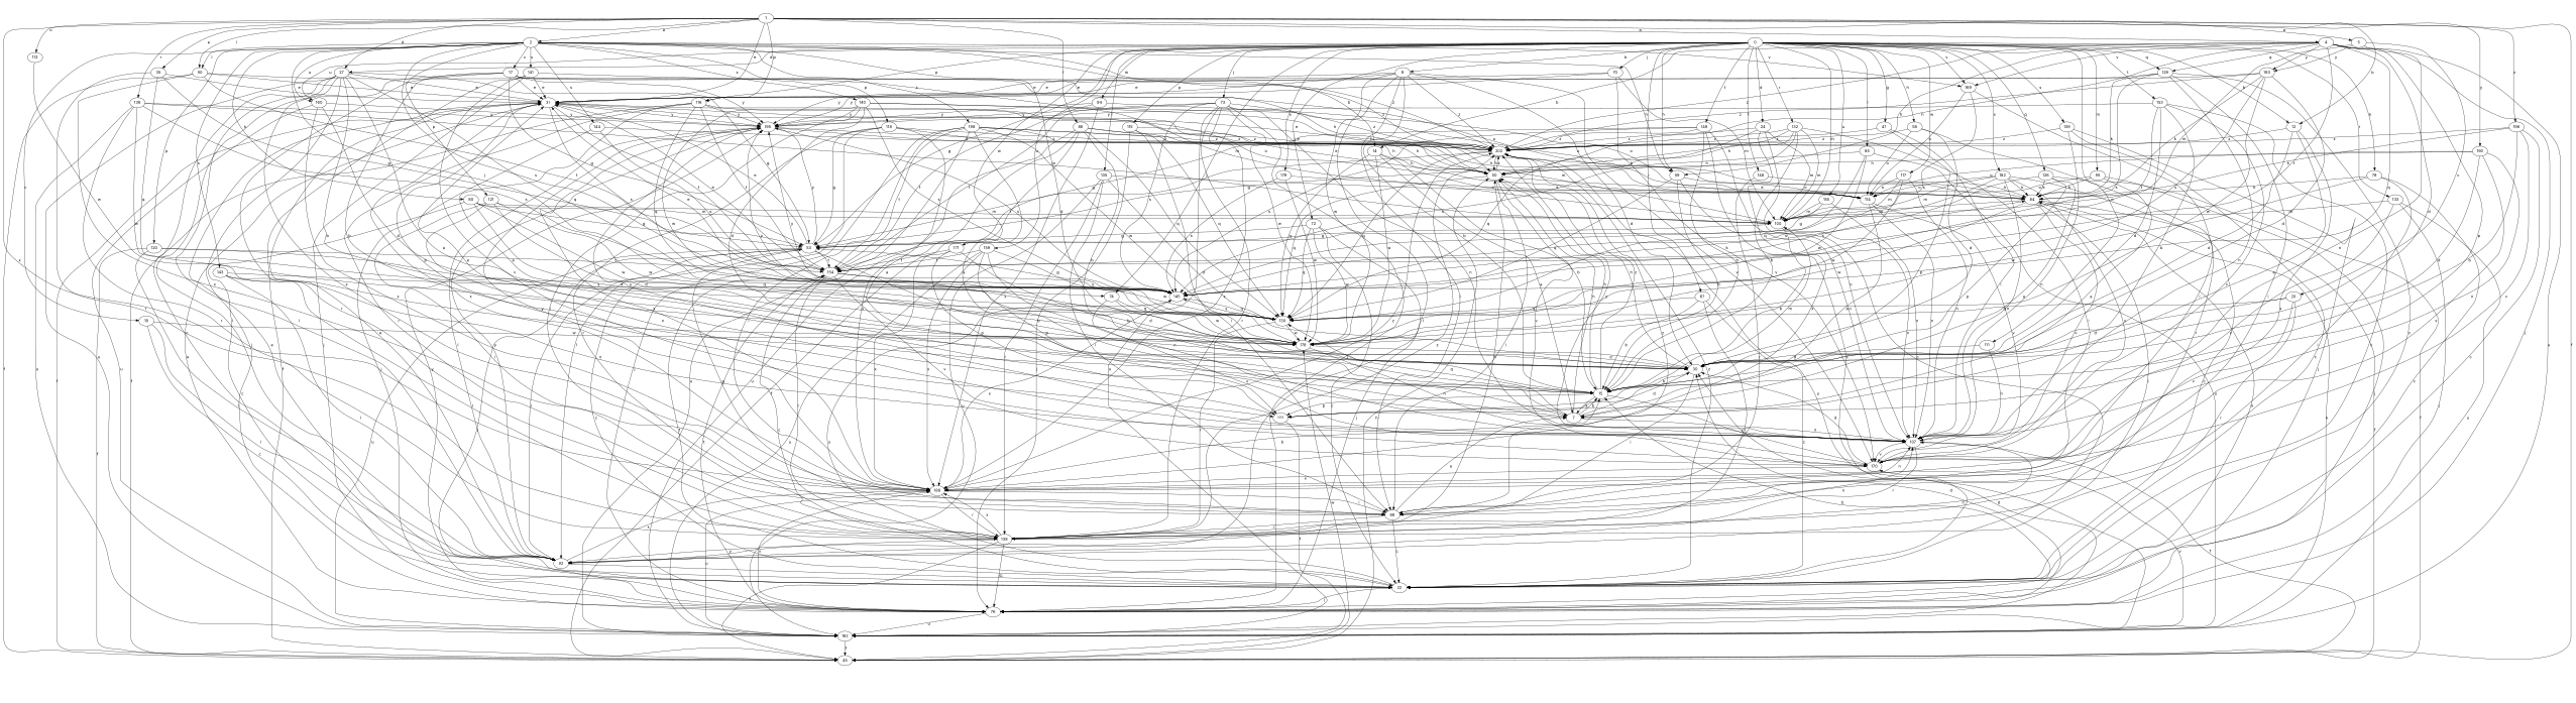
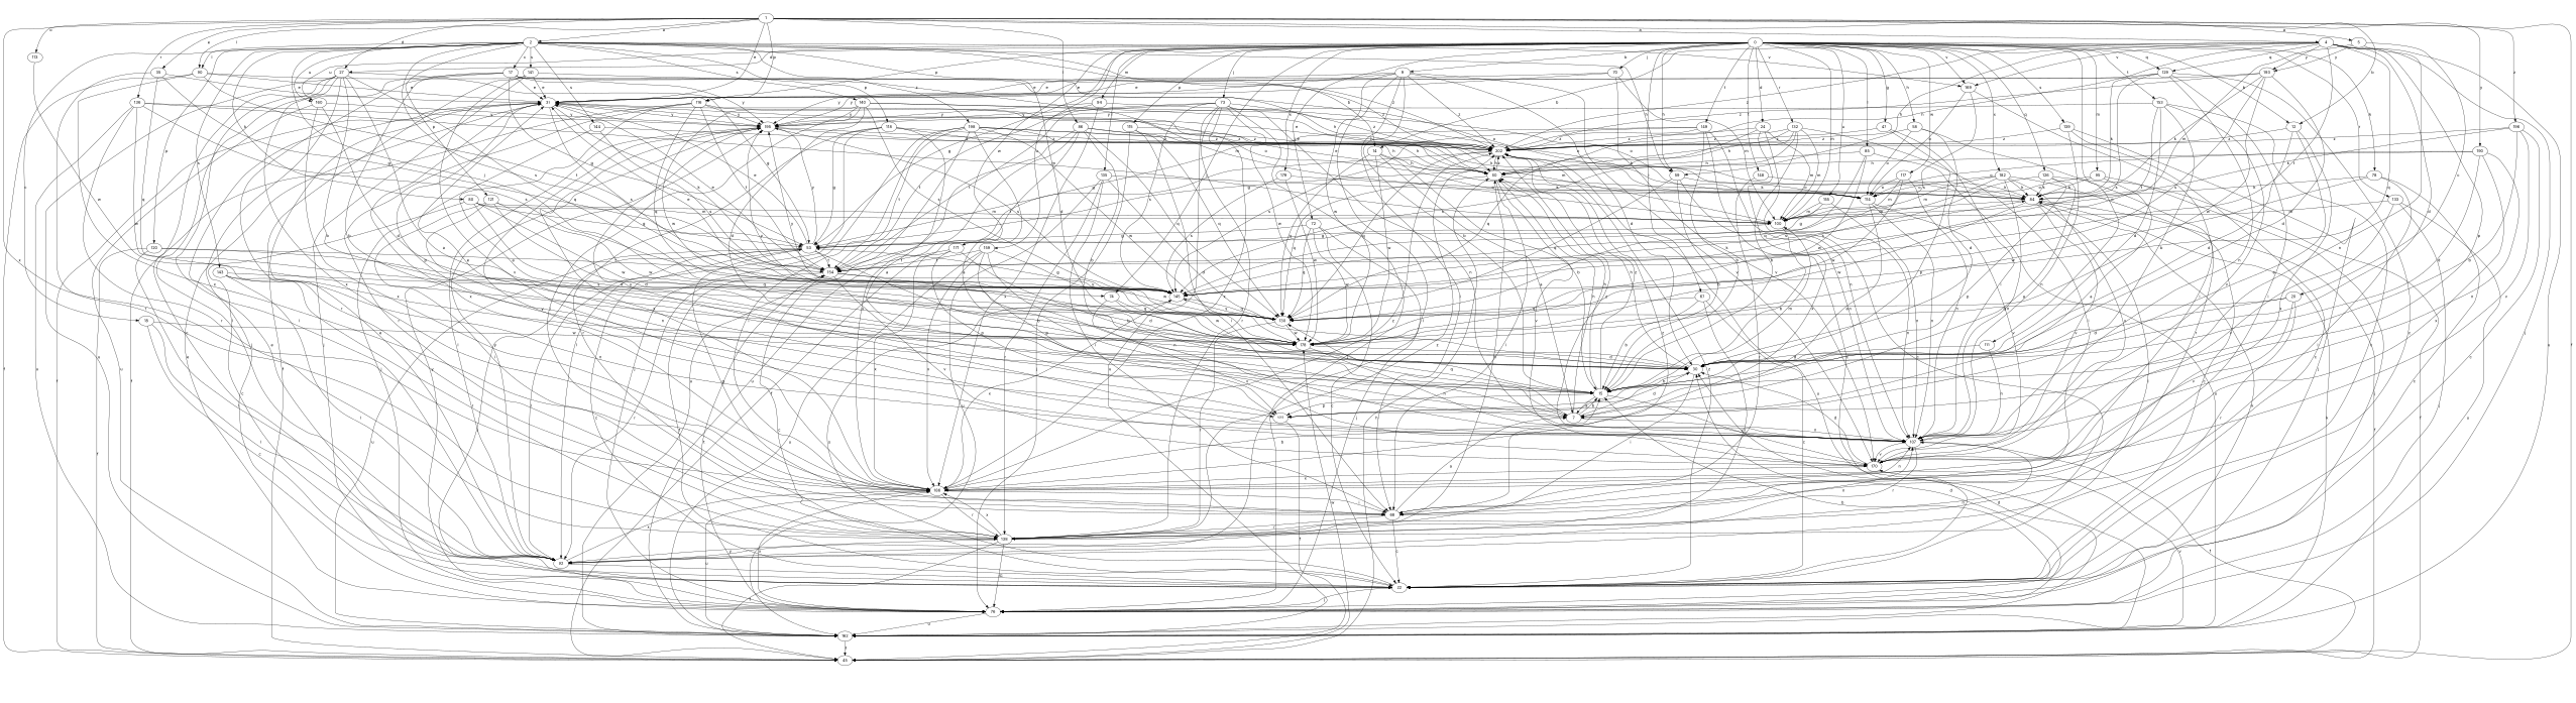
  strict digraph {
    fontname=Inter
    node [fontname=Inter]
    edge [fontname=Inter]
    0
    9
    12
    24
    27
    47
    53
    58
    59
    67
    70
    72
    73
    74
    78
    85
    94
    95
    100
    111
    115
    116
    126
    129
    132
    133
    135
    139
    148
    149
    153
    155
    159
    160
    169
    171
    n37 [label=117]
    179
    182
    37
    30
    202
    15
    68
    92
    170
    178
    195
    186
    7
    130
    22
    76
    162
    122
    107
    154
    114
    138
    145
    84
    60
    45
    1
    2
    4
    5
    35
    86
    90
    113
    136
    190
    196
    14
    17
    18
    80
    118
    120
    121
    140
    141
    143
    144
    198
    193
    20
    0 -> 9 [label=b]
    0 -> 12 [label=b]
    0 -> 24 [label=d]
    0 -> 27 [label=d]
    0 -> 47 [label=g]
    0 -> 53 [label=g]
    0 -> 58 [label=h]
    0 -> 59 [label=h]
    0 -> 67 [label=i]
    0 -> 70 [label=j]
    0 -> 72 [label=j]
    0 -> 73 [label=j]
    0 -> 74 [label=j]
    0 -> 78 [label=k]
    0 -> 85 [label=l]
    0 -> 94 [label=m]
    0 -> 95 [label=m]
    0 -> 100 [label=m]
    0 -> 111 [label=o]
    0 -> 115 [label=p]
    0 -> 116 [label=p]
    0 -> 126 [label=q]
    0 -> 129 [label=q]
    0 -> 132 [label=r]
    0 -> 133 [label=r]
    0 -> 135 [label=r]
    0 -> 139 [label=s]
    0 -> 148 [label=t]
    0 -> 149 [label=t]
    0 -> 153 [label=t]
    0 -> 155 [label=u]
    0 -> 159 [label=u]
    0 -> 160 [label=u]
    0 -> 169 [label=v]
    0 -> 171 [label=w]
    0 -> n37 [label=w]
    0 -> 179 [label=x]
    0 -> 182 [label=x]
    9 -> 37 [label=e]
    9 -> 30 [label=d]
    9 -> 202 [label=z]
    9 -> 15 [label=b]
    9 -> 68 [label=i]
    9 -> 92 [label=l]
    9 -> 170 [label=v]
    9 -> 178 [label=w]
    9 -> 195 [label=y]
    12 -> 30 [label=d]
    12 -> 202 [label=z]
    12 -> 186 [label=x]
    12 -> 7 [label=a]
    24 -> 100 [label=m]
    24 -> 202 [label=z]
    24 -> 186 [label=x]
    24 -> 130 [label=q]
    24 -> 22 [label=c]
    27 -> 53 [label=g]
-   27 -> 37 [label=e]
    27 -> 15 [label=b]
    27 -> 92 [label=l]
    27 -> 186 [label=x]
    27 -> 7 [label=a]
    27 -> 130 [label=q]
    27 -> 22 [label=c]
    27 -> 76 [label=j]
    27 -> 162 [label=u]
    47 -> 202 [label=z]
    47 -> 122 [label=p]
    47 -> 107 [label=i]
    53 -> 37 [label=e]
    53 -> 15 [label=b]
    53 -> 92 [label=l]
    53 -> 195 [label=y]
    53 -> 22 [label=c]
    53 -> 76 [label=j]
    53 -> 162 [label=u]
    53 -> 154 [label=t]
    58 -> 30 [label=d]
    58 -> 202 [label=z]
    58 -> 114 [label=o]
    58 -> 138 [label=r]
    59 -> 15 [label=b]
    59 -> 130 [label=q]
    59 -> 107 [label=n]
    59 -> 114 [label=o]
    67 -> 15 [label=b]
    67 -> 92 [label=l]
    67 -> 130 [label=q]
    67 -> 22 [label=c]
    70 -> 100 [label=m]
    70 -> 37 [label=e]
    70 -> 170 [label=v]
    70 -> 195 [label=y]
    72 -> 53 [label=g]
    72 -> 178 [label=w]
    72 -> 130 [label=q]
    72 -> 22 [label=c]
    72 -> 76 [label=j]
    73 -> 202 [label=z]
    73 -> 178 [label=w]
    73 -> 195 [label=y]
    73 -> 186 [label=x]
    73 -> 76 [label=j]
    73 -> 162 [label=u]
    73 -> 107 [label=n]
    73 -> 154 [label=t]
    73 -> 138 [label=r]
    73 -> 145 [label=s]
    74 -> 170 [label=v]
    74 -> 178 [label=w]
    74 -> 130 [label=q]
    78 -> 68 [label=i]
    78 -> 178 [label=w]
    78 -> 22 [label=c]
    78 -> 84 [label=k]
    85 -> 178 [label=w]
    85 -> 130 [label=q]
    85 -> 162 [label=u]
    85 -> 60 [label=h]
    94 -> 195 [label=y]
    94 -> 186 [label=x]
    94 -> 154 [label=t]
    94 -> 114 [label=o]
    95 -> 7 [label=a]
    95 -> 76 [label=j]
    95 -> 114 [label=o]
    95 -> 84 [label=k]
    100 -> 53 [label=g]
    100 -> 15 [label=b]
    100 -> 107 [label=n]
    111 -> 30 [label=d]
    111 -> 107 [label=n]
    115 -> 202 [label=z]
    115 -> 68 [label=i]
    115 -> 130 [label=q]
    115 -> 76 [label=j]
    116 -> 195 [label=y]
    116 -> 7 [label=a]
    116 -> 130 [label=q]
    116 -> 154 [label=t]
    116 -> 114 [label=o]
    116 -> 138 [label=r]
    116 -> 45 [label=f]
    126 -> 7 [label=a]
    126 -> 122 [label=p]
    126 -> 145 [label=s]
    126 -> 84 [label=k]
    126 -> 45 [label=f]
    129 -> 37 [label=e]
    129 -> 68 [label=i]
    129 -> 22 [label=c]
    129 -> 107 [label=n]
    129 -> 145 [label=s]
    129 -> 84 [label=k]
    132 -> 53 [label=g]
    132 -> 100 [label=m]
    132 -> 202 [label=z]
    132 -> 15 [label=b]
    132 -> 68 [label=i]
    132 -> 145 [label=s]
    132 -> 60 [label=h]
    133 -> 100 [label=m]
    133 -> 170 [label=v]
    133 -> 76 [label=j]
    133 -> 162 [label=u]
    135 -> 30 [label=d]
    135 -> 68 [label=i]
    135 -> 162 [label=u]
    135 -> 114 [label=o]
    135 -> 138 [label=r]
    139 -> 202 [label=z]
    139 -> 22 [label=c]
    139 -> 76 [label=j]
    139 -> 107 [label=n]
    148 -> 138 [label=r]
    148 -> 84 [label=k]
    149 -> 53 [label=g]
    149 -> 202 [label=z]
    149 -> 15 [label=b]
    149 -> 22 [label=c]
    149 -> 107 [label=n]
    149 -> 145 [label=s]
    153 -> 30 [label=d]
    153 -> 15 [label=b]
    153 -> 170 [label=v]
    153 -> 195 [label=y]
    153 -> 22 [label=c]
    153 -> 154 [label=t]
    155 -> 53 [label=g]
    155 -> 100 [label=m]
    155 -> 107 [label=n]
    159 -> 178 [label=w]
    159 -> 186 [label=x]
    159 -> 162 [label=u]
    159 -> 122 [label=p]
    159 -> 107 [label=n]
    159 -> 154 [label=t]
    160 -> 30 [label=d]
    160 -> 195 [label=y]
    160 -> 186 [label=x]
    160 -> 162 [label=u]
    169 -> 68 [label=i]
    169 -> 114 [label=o]
    169 -> 145 [label=s]
    171 -> 15 [label=b]
    171 -> 186 [label=x]
    171 -> 122 [label=p]
    171 -> 154 [label=t]
    n37 -> 100 [label=m]
    n37 -> 178 [label=w]
    n37 -> 107 [label=n]
    n37 -> 114 [label=o]
    179 -> 178 [label=w]
    179 -> 145 [label=s]
    179 -> 84 [label=k]
    182 -> 100 [label=m]
    182 -> 170 [label=v]
    182 -> 22 [label=c]
    182 -> 107 [label=n]
    182 -> 114 [label=o]
    182 -> 145 [label=s]
    182 -> 84 [label=k]
    37 -> 195 [label=y]
    37 -> 186 [label=x]
    37 -> 122 [label=p]
-   37 -> 154 [label=t]
+   37 -> 154 [label=k]
    37 -> 145 [label=s]
    37 -> 45 [label=f]
    30 -> 15 [label=b]
    30 -> 68 [label=i]
    30 -> 60 [label=h]
    202 -> 37 [label=e]
    202 -> 130 [label=q]
    202 -> 162 [label=u]
    202 -> 154 [label=t]
    202 -> 60 [label=h]
    15 -> 100 [label=m]
    15 -> 202 [label=z]
    15 -> 170 [label=v]
    15 -> 7 [label=a]
    15 -> 122 [label=p]
    15 -> 60 [label=h]
    68 -> 53 [label=g]
    68 -> 202 [label=z]
    68 -> 7 [label=a]
    68 -> 22 [label=c]
    68 -> 138 [label=r]
    92 -> 37 [label=e]
    92 -> 195 [label=y]
    92 -> 186 [label=x]
    92 -> 22 [label=c]
    92 -> 107 [label=n]
    170 -> 30 [label=d]
    170 -> 186 [label=x]
    178 -> 30 [label=d]
    178 -> 195 [label=y]
    178 -> 107 [label=n]
    195 -> 202 [label=z]
    195 -> 92 [label=l]
    195 -> 186 [label=x]
    195 -> 145 [label=s]
    195 -> 60 [label=h]
    186 -> 202 [label=z]
    186 -> 15 [label=b]
    186 -> 68 [label=i]
    186 -> 195 [label=y]
    186 -> 162 [label=u]
    186 -> 107 [label=n]
    186 -> 138 [label=r]
    7 -> 30 [label=d]
    7 -> 15 [label=b]
    7 -> 130 [label=q]
    7 -> 107 [label=n]
    7 -> 60 [label=h]
    130 -> 178 [label=w]
    130 -> 195 [label=y]
    130 -> 138 [label=r]
    130 -> 145 [label=s]
    22 -> 37 [label=e]
    22 -> 202 [label=z]
    22 -> 76 [label=j]
    22 -> 154 [label=t]
    22 -> 145 [label=s]
    76 -> 37 [label=e]
    76 -> 30 [label=d]
    76 -> 15 [label=b]
    76 -> 195 [label=y]
    76 -> 186 [label=x]
    76 -> 162 [label=u]
    76 -> 154 [label=t]
    76 -> 84 [label=k]
    162 -> 30 [label=d]
    162 -> 170 [label=v]
    162 -> 84 [label=k]
    162 -> 45 [label=f]
    122 -> 37 [label=e]
    122 -> 45 [label=f]
    107 -> 202 [label=z]
    107 -> 170 [label=v]
    107 -> 195 [label=y]
    107 -> 138 [label=r]
    107 -> 45 [label=f]
    154 -> 37 [label=e]
    154 -> 30 [label=d]
    154 -> 170 [label=v]
    154 -> 22 [label=c]
-   154 -> 138 [label=r]
+   154 -> 92 [label=r]
    154 -> 145 [label=s]
    114 -> 170 [label=v]
    114 -> 7 [label=a]
    114 -> 107 [label=n]
    138 -> 202 [label=z]
    138 -> 92 [label=y]
    138 -> 186 [label=x]
    138 -> 76 [label=c]
    138 -> 107 [label=n]
    138 -> 60 [label=h]
    138 -> 45 [label=f]
    145 -> 53 [label=g]
    145 -> 37 [label=e]
    145 -> 186 [label=x]
    145 -> 130 [label=q]
    145 -> 84 [label=k]
    84 -> 100 [label=m]
    84 -> 37 [label=e]
    84 -> 92 [label=l]
    84 -> 170 [label=v]
    84 -> 178 [label=w]
    84 -> 45 [label=f]
    60 -> 37 [label=e]
    60 -> 202 [label=z]
    60 -> 68 [label=i]
    60 -> 170 [label=v]
    60 -> 130 [label=q]
    60 -> 84 [label=k]
    45 -> 178 [label=w]
    45 -> 60 [label=h]
    1 -> 12 [label=b]
    1 -> 27 [label=d]
    1 -> 116 [label=p]
    1 -> 37 [label=e]
    1 -> 186 [label=x]
    1 -> 45 [label=f]
    1 -> 2 [label=a]
    1 -> 4 [label=a]
    1 -> 5 [label=a]
    1 -> 35 [label=e]
    1 -> 86 [label=l]
    1 -> 90 [label=l]
    1 -> 113 [label=o]
    1 -> 136 [label=r]
    1 -> 190 [label=y]
    1 -> 196 [label=z]
    2 -> 59 [label=h]
    2 -> 74 [label=j]
    2 -> 160 [label=u]
    2 -> 169 [label=v]
    2 -> 30 [label=d]
    2 -> 202 [label=z]
    2 -> 145 [label=s]
    2 -> 90 [label=l]
    2 -> 14 [label=b]
    2 -> 17 [label=c]
    2 -> 18 [label=c]
    2 -> 80 [label=k]
    2 -> 118 [label=p]
    2 -> 120 [label=p]
    2 -> 121 [label=p]
    2 -> 140 [label=s]
    2 -> 141 [label=s]
    2 -> 143 [label=s]
    2 -> 144 [label=s]
    2 -> 198 [label=z]
    4 -> 59 [label=h]
    4 -> 129 [label=q]
    4 -> 169 [label=v]
    4 -> 30 [label=d]
    4 -> 202 [label=z]
    4 -> 130 [label=q]
    4 -> 76 [label=j]
    4 -> 162 [label=u]
    4 -> 122 [label=p]
    4 -> 154 [label=t]
    4 -> 60 [label=h]
    4 -> 14 [label=b]
    4 -> 193 [label=y]
    5 -> 100 [label=m]
    5 -> 107 [label=n]
    5 -> 193 [label=y]
    5 -> 20 [label=c]
    35 -> 53 [label=g]
    35 -> 37 [label=e]
    35 -> 130 [label=q]
    35 -> 138 [label=r]
    86 -> 202 [label=z]
    86 -> 15 [label=b]
    86 -> 186 [label=x]
    86 -> 130 [label=q]
    86 -> 162 [label=u]
    86 -> 84 [label=k]
    86 -> 45 [label=f]
    90 -> 100 [label=m]
    90 -> 37 [label=e]
    90 -> 186 [label=x]
    90 -> 154 [label=t]
    90 -> 45 [label=f]
    113 -> 178 [label=w]
    136 -> 100 [label=m]
    136 -> 178 [label=w]
    136 -> 195 [label=y]
    136 -> 162 [label=u]
    136 -> 138 [label=r]
    136 -> 145 [label=s]
    190 -> 30 [label=d]
    190 -> 186 [label=x]
    190 -> 107 [label=n]
    190 -> 114 [label=o]
    190 -> 60 [label=h]
    196 -> 202 [label=z]
    196 -> 15 [label=b]
    196 -> 170 [label=v]
    196 -> 22 [label=c]
    196 -> 84 [label=k]
    14 -> 15 [label=b]
    14 -> 178 [label=w]
    14 -> 7 [label=a]
    14 -> 130 [label=q]
    14 -> 60 [label=h]
    17 -> 53 [label=g]
    17 -> 37 [label=e]
    17 -> 15 [label=b]
    17 -> 92 [label=l]
    17 -> 195 [label=y]
    17 -> 114 [label=o]
    17 -> 138 [label=r]
    17 -> 60 [label=h]
    18 -> 92 [label=l]
    18 -> 178 [label=w]
    18 -> 22 [label=c]
    80 -> 53 [label=g]
    80 -> 100 [label=m]
    80 -> 30 [label=d]
    80 -> 178 [label=w]
    80 -> 22 [label=c]
    118 -> 53 [label=g]
    118 -> 202 [label=z]
    118 -> 92 [label=l]
    118 -> 7 [label=a]
    118 -> 138 [label=r]
    118 -> 60 [label=h]
    120 -> 92 [label=l]
    120 -> 130 [label=q]
    120 -> 154 [label=t]
    120 -> 45 [label=f]
    121 -> 100 [label=m]
    121 -> 30 [label=d]
    121 -> 68 [label=i]
    121 -> 178 [label=w]
    121 -> 107 [label=n]
    140 -> 30 [label=d]
    140 -> 68 [label=i]
    140 -> 178 [label=w]
    140 -> 195 [label=y]
    140 -> 114 [label=o]
    140 -> 145 [label=s]
    140 -> 60 [label=h]
    141 -> 37 [label=e]
    141 -> 202 [label=z]
    141 -> 170 [label=v]
    141 -> 76 [label=j]
    141 -> 45 [label=f]
    143 -> 92 [label=l]
    143 -> 107 [label=n]
    143 -> 138 [label=r]
    143 -> 145 [label=s]
    144 -> 202 [label=z]
    144 -> 76 [label=j]
    144 -> 145 [label=s]
    198 -> 100 [label=m]
    198 -> 202 [label=z]
    198 -> 68 [label=i]
    198 -> 178 [label=w]
    198 -> 7 [label=a]
    198 -> 76 [label=j]
    198 -> 162 [label=u]
    198 -> 154 [label=t]
    198 -> 84 [label=k]
    193 -> 37 [label=e]
    193 -> 30 [label=d]
    193 -> 202 [label=z]
    193 -> 178 [label=w]
    193 -> 145 [label=s]
    193 -> 84 [label=k]
    20 -> 30 [label=d]
    20 -> 170 [label=v]
    20 -> 130 [label=q]
    20 -> 138 [label=r]
  }
